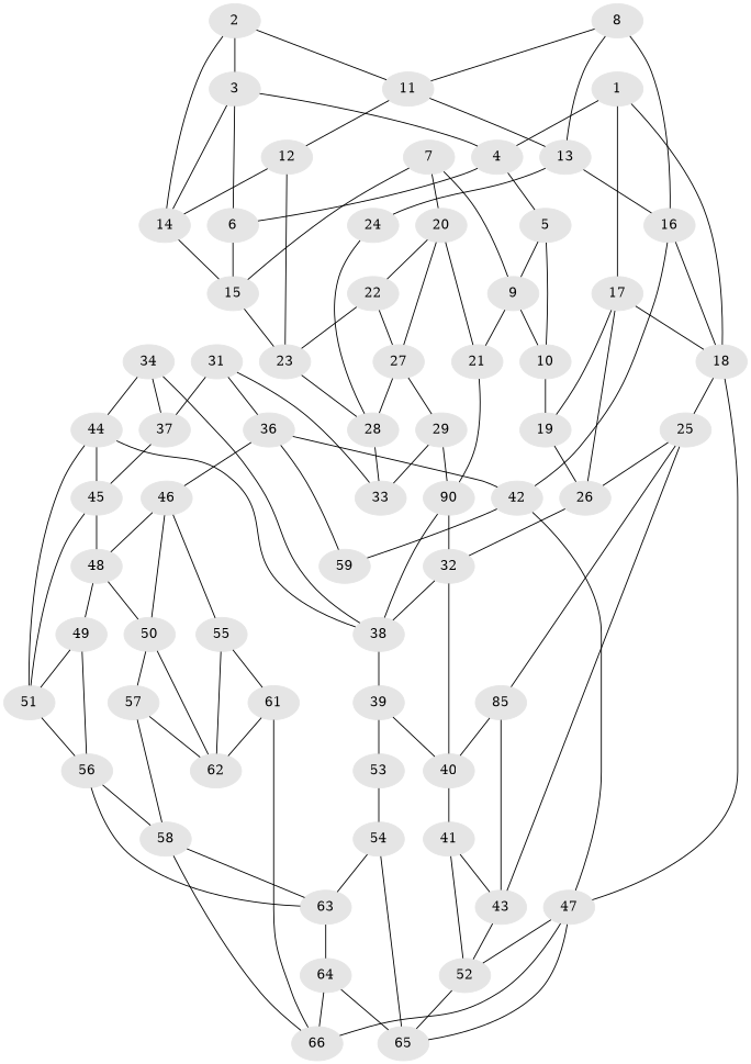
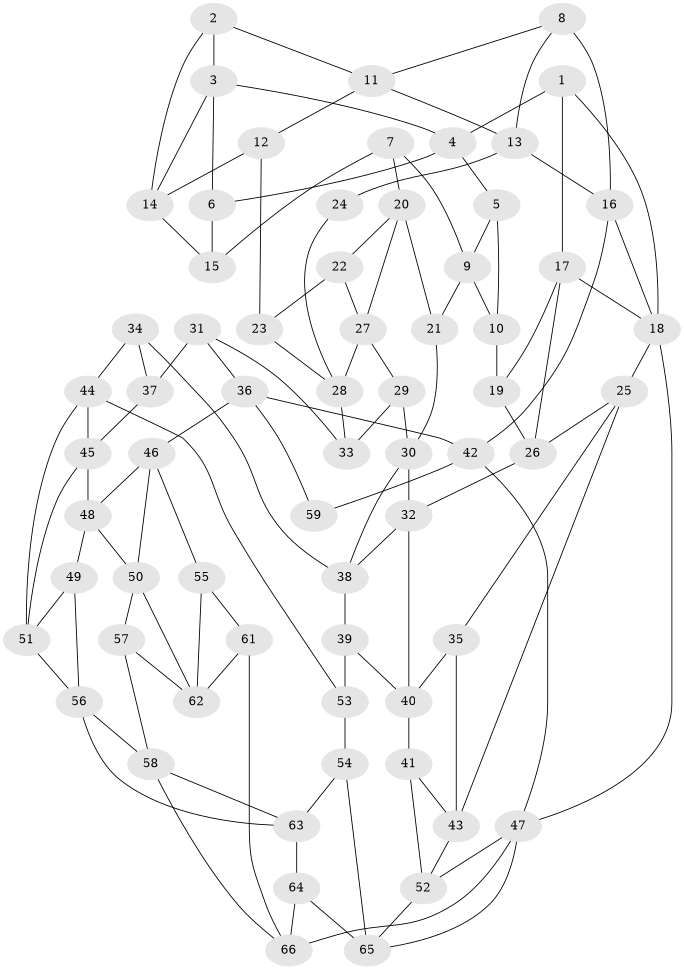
  graph {
    node [color=gray90 style=filled]
    edge [weight=1.0]
    1
    4
    17
    18
    6
    5
    19
    26
    25
    47
    2
    3
    11
    14
    13
    12
    15
    9
    10
    21
    23
    7
    20
    22
    27
    8
    16
    24
    42
-   30 [label=90]
+   30
    28
    59
    32
-   35 [label=85]
+   35
    43
    52
    65
    66
    29
    38
    33
    31
    36
    37
    40
    39
    46
    45
    41
    34
    44
    53
    51
    48
    50
    55
    54
    56
    49
    57
    62
    61
    63
    58
    64
    1 -- 4
    1 -- 17
    1 -- 18
    4 -- 6
    4 -- 5
    17 -- 18
    17 -- 19
    17 -- 26
    18 -- 25
    18 -- 47
    6 -- 15
    5 -- 9
    5 -- 10
    19 -- 26
    26 -- 32
    25 -- 26
    25 -- 35
    25 -- 43
    47 -- 52
    47 -- 65
    47 -- 66
    2 -- 3
    2 -- 11
    2 -- 14
    3 -- 4
    3 -- 6
    3 -- 14
    11 -- 13
    11 -- 12
    14 -- 15
    13 -- 16
    13 -- 24
    12 -- 14
    12 -- 23
-   15 -- 23
    9 -- 10
    9 -- 21
    10 -- 19 [weight=2.0]
    21 -- 30
    23 -- 28
    7 -- 15
    7 -- 9
    7 -- 20
    20 -- 21
    20 -- 22
    20 -- 27
    22 -- 23
    22 -- 27
    27 -- 28
    27 -- 29
    8 -- 11
    8 -- 13
    8 -- 16 [weight=2.0]
    16 -- 18
    16 -- 42 [weight=2.0]
    24 -- 28
    42 -- 47
    42 -- 59
    30 -- 32
    30 -- 38
    28 -- 33
    32 -- 38
    32 -- 40
    35 -- 43
    35 -- 40
    43 -- 52
    52 -- 65
    29 -- 30
    29 -- 33
    38 -- 39
    31 -- 33
    31 -- 36
    31 -- 37
    36 -- 42
    36 -- 59
    36 -- 46
    37 -- 45
    40 -- 41
    39 -- 40
    39 -- 53 [weight=2.0]
    46 -- 48
    46 -- 50
    46 -- 55
    45 -- 51
    45 -- 48
    41 -- 43
    41 -- 52
    34 -- 38
    34 -- 37
    34 -- 44
    44 -- 45
-   44 -- 38
+   44 -- 53
    44 -- 51
    53 -- 54
    51 -- 56
    48 -- 50
    48 -- 49
    50 -- 57
    50 -- 62
    55 -- 62
    55 -- 61
    54 -- 65
    54 -- 63
    56 -- 63
    56 -- 58
    49 -- 51
    49 -- 56
    57 -- 62
    57 -- 58
    61 -- 66
    61 -- 62
    63 -- 64
    58 -- 66
    58 -- 63
    64 -- 65
    64 -- 66
  }
